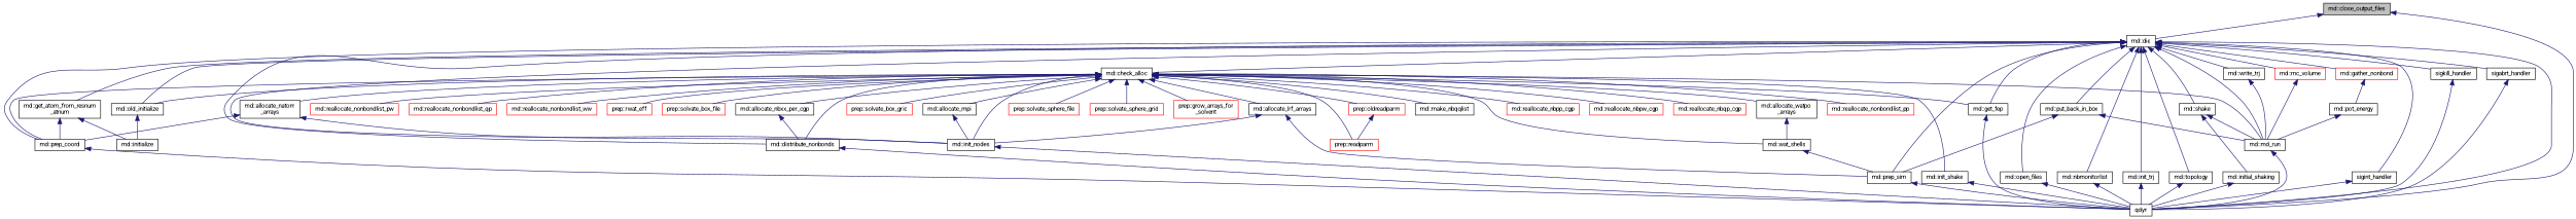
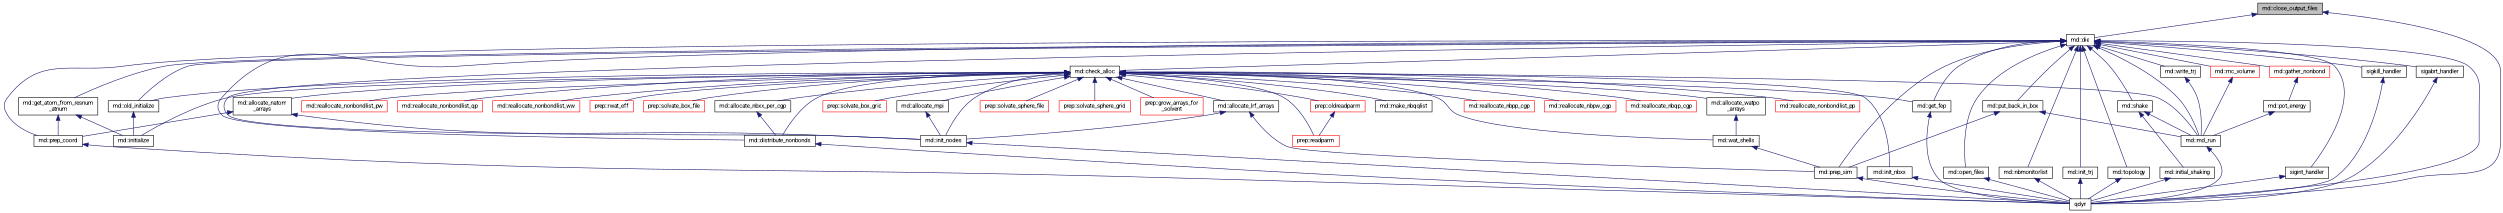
  digraph {
    fontname=Roboto
    rankdir=TB
    node [color=black fillcolor=white fontname=Roboto fontsize=10 shape=record style=filled]
    edge [color=midnightblue dir=back fontname=Roboto fontsize=10 labelfontname=Helvetica labelfontsize=10 style=solid]
    n1 [fillcolor=grey75 fontcolor=black height=0.2 label="md::close_output_files" width=0.4]
    n2 [height=0.2 label="md::die" width=0.4]
    n3 [height=0.2 label=qdyn width=0.4]
    n4 [height=0.2 label="md::check_alloc" width=0.4]
    n5 [height=0.2 label="md::init_nodes" width=0.4]
    n6 [height=0.2 label="md::prep_sim" width=0.4]
    n7 [height=0.2 label="md::prep_coord" width=0.4]
    n8 [height=0.2 label="md::distribute_nonbonds" width=0.4]
    n9 [height=0.2 label="md::get_fep" width=0.4]
    n10 [height=0.2 label="md::md_run" width=0.4]
    n11 [height=0.2 label="md::old_initialize" width=0.4]
    n12 [height=0.2 label="md::open_files" width=0.4]
    n13 [height=0.2 label="md::nbmonitorlist" width=0.4]
    n14 [height=0.2 label="md::init_trj" width=0.4]
    n15 [height=0.2 label="md::shake" width=0.4]
    n16 [height=0.2 label="md::topology" width=0.4]
    n17 [height=0.2 label="md::write_trj" width=0.4]
    n18 [height=0.2 label="md::put_back_in_box" width=0.4]
    n19 [color=red height=0.2 label="md::mc_volume" width=0.4]
    n20 [color=red height=0.2 label="md::gather_nonbond" width=0.4]
    n21 [height=0.2 label="md::get_atom_from_resnum\l_atnum" width=0.4]
    n22 [height=0.2 label=sigint_handler width=0.4]
    n23 [height=0.2 label=sigkill_handler width=0.4]
    n24 [height=0.2 label=sigabrt_handler width=0.4]
    n25 [height=0.2 label="md::initialize" width=0.4]
    n26 [height=0.2 label="md::allocate_lrf_arrays" width=0.4]
    n27 [height=0.2 label="md::allocate_mpi" width=0.4]
    n28 [height=0.2 label="md::allocate_natom\l_arrays" width=0.4]
    n29 [height=0.2 label="md::allocate_nbxx_per_cgp" width=0.4]
    n30 [height=0.2 label="md::allocate_watpol\l_arrays" width=0.4]
    n31 [height=0.2 label="md::wat_shells" width=0.4]
    n32 [color=red height=0.2 label="prep::grow_arrays_for\l_solvent" width=0.4]
-   n33 [height=0.2 label="md::init_shake" width=0.4]
+   n33 [height=0.2 label="md::init_nbxx" width=0.4]
    n34 [height=0.2 label="md::make_nbqqlist" width=0.4]
    n35 [color=red height=0.2 label="prep::oldreadparm" width=0.4]
    n36 [color=red height=0.2 label="prep::readparm" width=0.4]
    n37 [color=red height=0.2 label="md::reallocate_nbpp_cgp" width=0.4]
    n38 [color=red height=0.2 label="md::reallocate_nbpw_cgp" width=0.4]
    n39 [color=red height=0.2 label="md::reallocate_nbqp_cgp" width=0.4]
    n40 [color=red height=0.2 label="md::reallocate_nonbondlist_pp" width=0.4]
    n41 [color=red height=0.2 label="md::reallocate_nonbondlist_pw" width=0.4]
    n42 [color=red height=0.2 label="md::reallocate_nonbondlist_qp" width=0.4]
    n43 [color=red height=0.2 label="md::reallocate_nonbondlist_ww" width=0.4]
    n44 [color=red height=0.2 label="prep::rwat_eff" width=0.4]
    n45 [color=red height=0.2 label="prep::solvate_box_file" width=0.4]
    n46 [color=red height=0.2 label="prep::solvate_box_grid" width=0.4]
    n47 [color=red height=0.2 label="prep::solvate_sphere_file" width=0.4]
    n48 [color=red height=0.2 label="prep::solvate_sphere_grid" width=0.4]
    n49 [height=0.2 label="md::initial_shaking" width=0.4]
    n50 [height=0.2 label="md::pot_energy" width=0.4]
    n1 -> n2
    n1 -> n3
    n2 -> n3
    n2 -> n4
    n2 -> n5
    n2 -> n6
    n2 -> n7
    n2 -> n8
    n2 -> n9
    n2 -> n10
    n2 -> n11
    n2 -> n12
    n2 -> n13
    n2 -> n14
    n2 -> n15
    n2 -> n16
    n2 -> n17
    n2 -> n18
    n2 -> n19
    n2 -> n20
    n2 -> n21
    n2 -> n22
    n2 -> n23
    n2 -> n24
    n4 -> n5
    n4 -> n8
    n4 -> n9
    n4 -> n10
    n4 -> n11
-   n4 -> n7
+   n4 -> n25
    n4 -> n26
    n4 -> n27
    n4 -> n28
    n4 -> n29
    n4 -> n30
    n4 -> n31
    n4 -> n32
    n4 -> n33
    n4 -> n34
    n4 -> n35
    n4 -> n36
    n4 -> n37
    n4 -> n38
    n4 -> n39
    n4 -> n40
    n4 -> n41
    n4 -> n42
    n4 -> n43
    n4 -> n44
    n4 -> n45
    n4 -> n46
    n4 -> n47
    n4 -> n48
    n5 -> n3
    n6 -> n3
    n7 -> n3
    n8 -> n3
    n9 -> n3
    n10 -> n3
    n11 -> n25
    n12 -> n3
    n13 -> n3
    n14 -> n3
    n15 -> n10
    n15 -> n49
    n16 -> n3
    n17 -> n10
    n18 -> n6
    n18 -> n10
    n19 -> n10
    n20 -> n50
    n21 -> n7
    n21 -> n25
    n22 -> n3
    n23 -> n3
    n24 -> n3
    n26 -> n5
    n26 -> n6
    n27 -> n5
    n28 -> n5
    n28 -> n7
    n29 -> n8
    n30 -> n31
    n31 -> n6
    n33 -> n3
    n35 -> n36
    n49 -> n3
    n50 -> n10
  }
